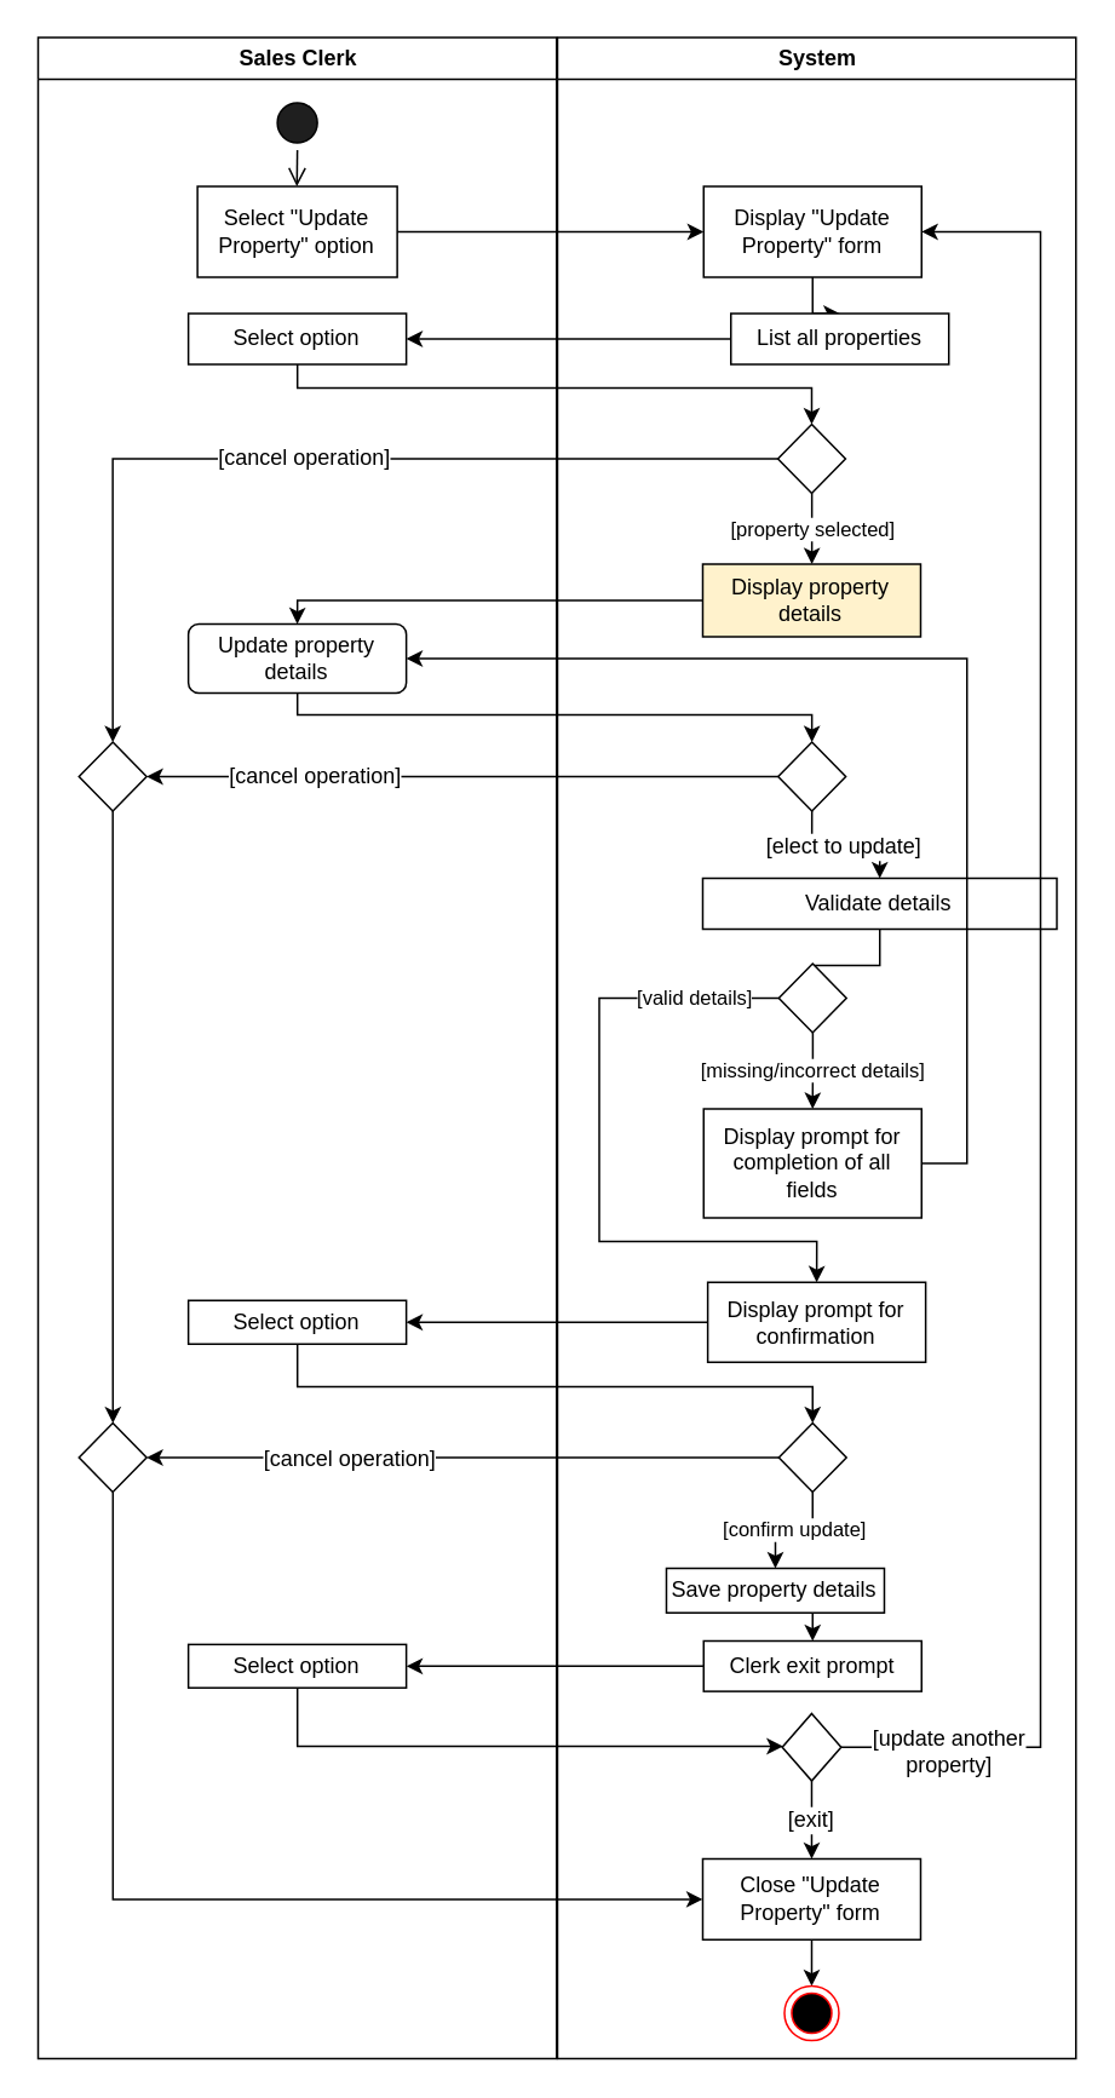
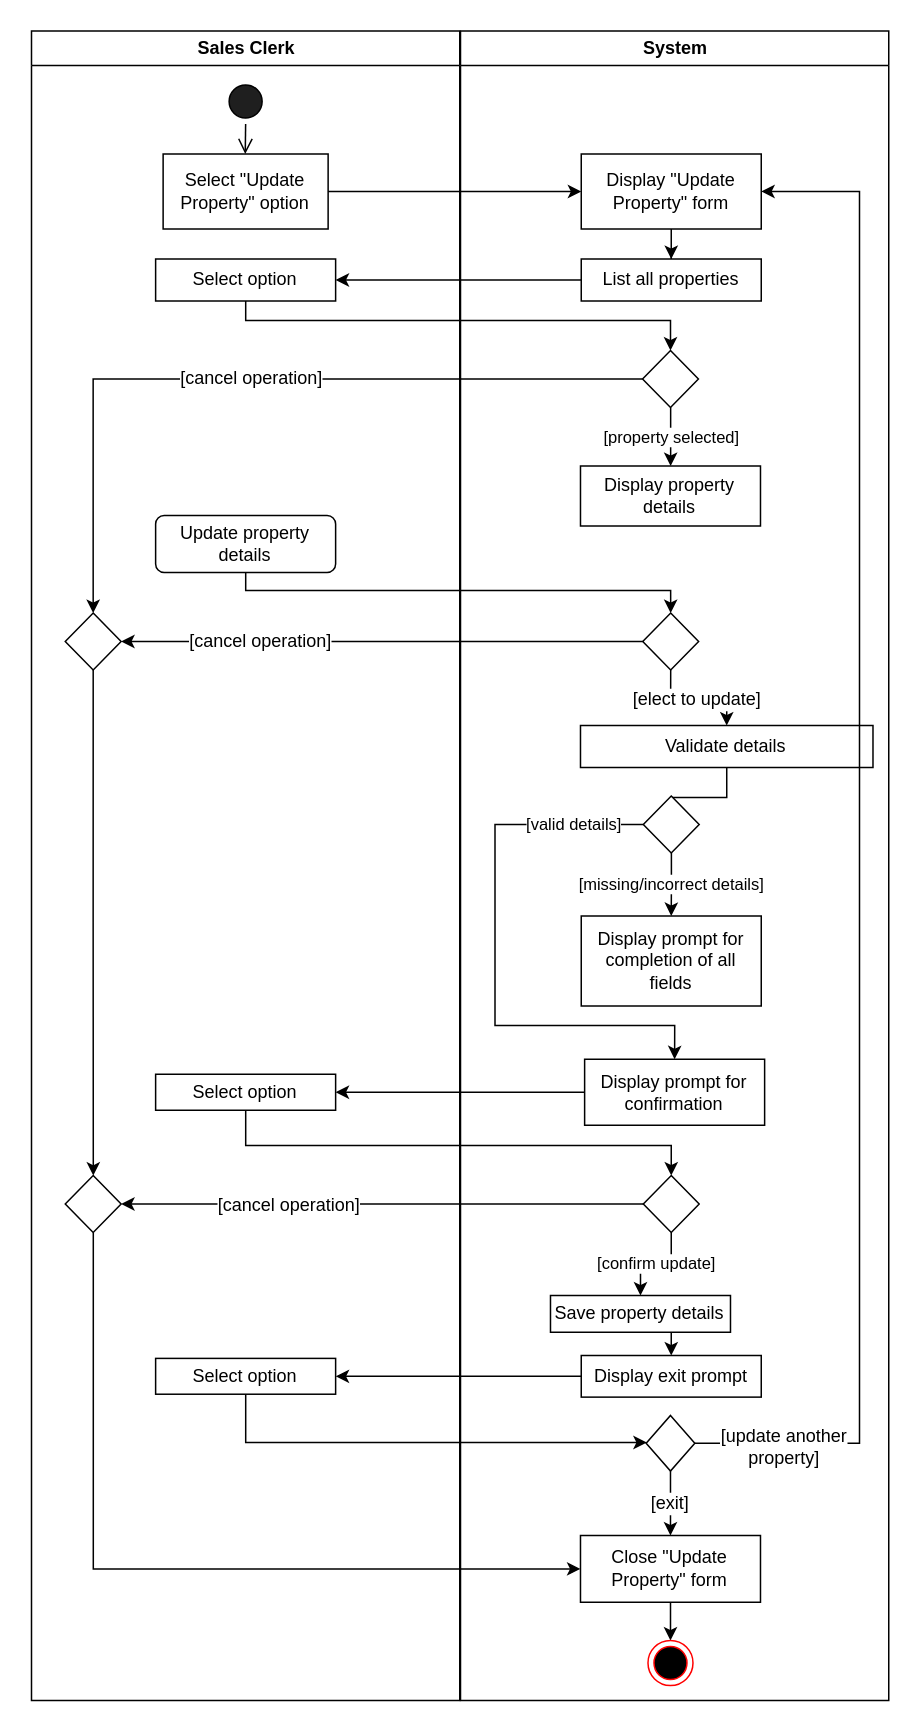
  <mxCell id="0" />
  <mxCell id="1" parent="0" />
  <mxCell id="2" value="Sales Clerk" style="swimlane;whiteSpace=wrap;rounded=0;deletable=0;movable=0;expand=1;collapsible=0;" parent="1" vertex="1"><mxGeometry x="20.5" y="20" width="285.5" height="1113" as="geometry" /></mxCell>
  <mxCell id="3" value="" style="ellipse;shape=startState;rounded=0;whiteSpace=wrap;fillColor=#1F1F1F;" parent="2" vertex="1"><mxGeometry x="127.75" y="32" width="30" height="30" as="geometry" /></mxCell>
  <mxCell id="4" value="" style="edgeStyle=elbowEdgeStyle;elbow=horizontal;verticalAlign=bottom;endArrow=open;endSize=8;endFill=1;rounded=0;exitX=0.5;exitY=1;exitDx=0;exitDy=0;" parent="2" source="3" target="5" edge="1"><mxGeometry x="100" y="40" as="geometry"><mxPoint x="115" y="110" as="targetPoint" /><mxPoint x="140.5" y="90" as="sourcePoint" /></mxGeometry></mxCell>
  <mxCell id="5" value="Select &quot;Update Property&quot; option" style="rounded=0;whiteSpace=wrap;" parent="2" vertex="1"><mxGeometry x="87.75" y="82" width="110" height="50" as="geometry" /></mxCell>
  <mxCell id="6" value="Select option" style="whiteSpace=wrap;html=1;rounded=0;" parent="2" vertex="1"><mxGeometry x="82.75" y="152" width="120" height="28" as="geometry" /></mxCell>
  <mxCell id="7" value="Update property details" style="whiteSpace=wrap;html=1;rounded=1;" parent="2" vertex="1"><mxGeometry x="82.75" y="323" width="120" height="38" as="geometry" /></mxCell>
  <mxCell id="8" value="Select option" style="whiteSpace=wrap;html=1;rounded=0;" parent="2" vertex="1"><mxGeometry x="82.75" y="695.5" width="120" height="24" as="geometry" /></mxCell>
  <mxCell id="9" value="" style="rhombus;whiteSpace=wrap;html=1;rounded=0;arcSize=20;fixedWidth=0;" parent="2" vertex="1"><mxGeometry x="22.5" y="763" width="37.25" height="38" as="geometry" /></mxCell>
  <mxCell id="10" style="edgeStyle=orthogonalEdgeStyle;rounded=0;orthogonalLoop=1;jettySize=auto;html=1;exitX=0.5;exitY=1;exitDx=0;exitDy=0;fontFamily=Helvetica;fontSize=12;fontColor=default;" parent="2" source="11" target="9" edge="1"><mxGeometry relative="1" as="geometry" /></mxCell>
  <mxCell id="11" value="" style="rhombus;whiteSpace=wrap;html=1;rounded=0;" parent="2" vertex="1"><mxGeometry x="22.5" y="388" width="37.25" height="38" as="geometry" /></mxCell>
  <mxCell id="12" value="System" style="swimlane;whiteSpace=wrap;rounded=0;deletable=0;movable=0;expand=1;collapsible=0;" parent="1" vertex="1"><mxGeometry x="306.5" y="20" width="285.5" height="1113" as="geometry" /></mxCell>
  <mxCell id="13" value="" style="edgeStyle=orthogonalEdgeStyle;rounded=0;orthogonalLoop=1;jettySize=auto;html=1;" parent="12" source="14" target="15" edge="1"><mxGeometry relative="1" as="geometry" /></mxCell>
  <mxCell id="14" value="Display &quot;Update Property&quot; form" style="whiteSpace=wrap;html=1;rounded=0;" parent="12" vertex="1"><mxGeometry x="80.5" y="82" width="120" height="50" as="geometry" /></mxCell>
- <mxCell id="15" value="List all properties" style="whiteSpace=wrap;html=1;rounded=0;" parent="12" vertex="1"><mxGeometry x="95.5" y="152" width="120" height="28" as="geometry" /></mxCell>
+ <mxCell id="15" value="List all properties" style="whiteSpace=wrap;html=1;rounded=0;" parent="12" vertex="1"><mxGeometry x="80.5" y="152" width="120" height="28" as="geometry" /></mxCell>
  <mxCell id="16" value="[property selected]" style="edgeStyle=orthogonalEdgeStyle;rounded=0;orthogonalLoop=1;jettySize=auto;html=1;" parent="12" source="17" target="18" edge="1"><mxGeometry relative="1" as="geometry"><Array as="points"><mxPoint x="140" y="282" /><mxPoint x="140" y="282" /></Array></mxGeometry></mxCell>
  <mxCell id="17" value="" style="rhombus;whiteSpace=wrap;html=1;rounded=0;" parent="12" vertex="1"><mxGeometry x="121.37" y="213" width="37.25" height="38" as="geometry" /></mxCell>
- <mxCell id="18" value="Display property details" style="whiteSpace=wrap;html=1;rounded=0;fillColor=#fff2cc;" parent="12" vertex="1"><mxGeometry x="79.99" y="290" width="120" height="40" as="geometry" /></mxCell>
+ <mxCell id="18" value="Display property details" style="whiteSpace=wrap;html=1;rounded=0;" parent="12" vertex="1"><mxGeometry x="79.99" y="290" width="120" height="40" as="geometry" /></mxCell>
  <mxCell id="19" value="[elect to update]" style="edgeStyle=orthogonalEdgeStyle;rounded=0;orthogonalLoop=1;jettySize=auto;html=1;exitX=0.5;exitY=1;exitDx=0;exitDy=0;entryX=0.5;entryY=0;entryDx=0;entryDy=0;fontFamily=Helvetica;fontSize=12;fontColor=default;" parent="12" source="20" target="22" edge="1"><mxGeometry relative="1" as="geometry" /></mxCell>
  <mxCell id="20" value="" style="rhombus;whiteSpace=wrap;html=1;rounded=0;" parent="12" vertex="1"><mxGeometry x="121.5" y="388" width="37.25" height="38" as="geometry" /></mxCell>
  <mxCell id="21" style="edgeStyle=orthogonalEdgeStyle;rounded=0;orthogonalLoop=1;jettySize=auto;html=1;exitX=0.5;exitY=1;exitDx=0;exitDy=0;entryX=0.5;entryY=0;entryDx=0;entryDy=0;fontFamily=Helvetica;fontSize=12;fontColor=default;" parent="12" source="22" target="24" edge="1"><mxGeometry relative="1" as="geometry" /></mxCell>
  <mxCell id="22" value="Validate details" style="whiteSpace=wrap;html=1;rounded=0;" parent="12" vertex="1"><mxGeometry x="79.99" y="463" width="195" height="28" as="geometry" /></mxCell>
  <mxCell id="23" value="[missing/incorrect details]" style="edgeStyle=orthogonalEdgeStyle;rounded=0;orthogonalLoop=1;jettySize=auto;html=1;" parent="12" source="24" target="25" edge="1"><mxGeometry relative="1" as="geometry" /></mxCell>
  <mxCell id="24" value="" style="rhombus;whiteSpace=wrap;html=1;rounded=0;" parent="12" vertex="1"><mxGeometry x="121.88" y="510" width="37.25" height="38" as="geometry" /></mxCell>
  <mxCell id="25" value="Display prompt for completion of all fields" style="whiteSpace=wrap;html=1;rounded=0;" parent="12" vertex="1"><mxGeometry x="80.505" y="590" width="120" height="60" as="geometry" /></mxCell>
  <mxCell id="26" value="Display prompt for confirmation" style="whiteSpace=wrap;html=1;rounded=0;" parent="12" vertex="1"><mxGeometry x="82.75" y="685.5" width="120" height="44" as="geometry" /></mxCell>
  <mxCell id="27" value="[valid details]" style="edgeStyle=orthogonalEdgeStyle;rounded=0;orthogonalLoop=1;jettySize=auto;html=1;entryX=0.5;entryY=0;entryDx=0;entryDy=0;" parent="12" source="24" target="26" edge="1"><mxGeometry x="-0.753" relative="1" as="geometry"><mxPoint x="155.5" y="673" as="targetPoint" /><Array as="points"><mxPoint x="23" y="529" /><mxPoint x="23" y="663" /><mxPoint x="143" y="663" /></Array><mxPoint as="offset" /></mxGeometry></mxCell>
  <mxCell id="28" value="" style="rhombus;whiteSpace=wrap;html=1;rounded=0;autosize=1;" parent="12" vertex="1"><mxGeometry x="123.77" y="923" width="32.44" height="37" as="geometry" /></mxCell>
- <mxCell id="29" value="Clerk exit prompt" style="whiteSpace=wrap;html=1;rounded=0;" parent="12" vertex="1"><mxGeometry x="80.5" y="883" width="120" height="27.75" as="geometry" /></mxCell>
+ <mxCell id="29" value="Display exit prompt" style="whiteSpace=wrap;html=1;rounded=0;" parent="12" vertex="1"><mxGeometry x="80.5" y="883" width="120" height="27.75" as="geometry" /></mxCell>
  <mxCell id="30" value="" style="edgeStyle=orthogonalEdgeStyle;rounded=0;orthogonalLoop=1;jettySize=auto;html=1;" parent="12" source="31" target="28" edge="1"><mxGeometry relative="1" as="geometry"><Array as="points"><mxPoint x="-143" y="941" /></Array></mxGeometry></mxCell>
  <mxCell id="31" value="Select option" style="whiteSpace=wrap;html=1;rounded=0;" parent="12" vertex="1"><mxGeometry x="-203.25" y="884.93" width="120" height="23.88" as="geometry" /></mxCell>
  <mxCell id="32" value="" style="edgeStyle=orthogonalEdgeStyle;rounded=0;orthogonalLoop=1;jettySize=auto;html=1;" parent="12" source="29" target="31" edge="1"><mxGeometry relative="1" as="geometry" /></mxCell>
  <mxCell id="33" value="" style="edgeStyle=orthogonalEdgeStyle;rounded=0;orthogonalLoop=1;jettySize=auto;html=1;fontFamily=Helvetica;fontSize=12;fontColor=default;" parent="12" source="34" target="39" edge="1"><mxGeometry relative="1" as="geometry" /></mxCell>
  <mxCell id="34" value="Close &quot;Update &lt;br&gt;Property&quot; form" style="whiteSpace=wrap;html=1;rounded=0;" parent="12" vertex="1"><mxGeometry x="79.99" y="1003" width="120" height="44.5" as="geometry" /></mxCell>
  <mxCell id="35" value="[exit]" style="edgeStyle=orthogonalEdgeStyle;rounded=0;orthogonalLoop=1;jettySize=auto;html=1;fontFamily=Helvetica;fontSize=12;fontColor=default;" parent="12" source="28" target="34" edge="1"><mxGeometry relative="1" as="geometry" /></mxCell>
  <mxCell id="36" style="edgeStyle=orthogonalEdgeStyle;rounded=0;orthogonalLoop=1;jettySize=auto;html=1;exitX=0.5;exitY=1;exitDx=0;exitDy=0;entryX=0.5;entryY=0;entryDx=0;entryDy=0;fontFamily=Helvetica;fontSize=12;fontColor=default;" parent="12" source="37" target="29" edge="1"><mxGeometry relative="1" as="geometry" /></mxCell>
  <mxCell id="37" value="Save property details" style="whiteSpace=wrap;html=1;rounded=0;" parent="12" vertex="1"><mxGeometry x="59.99" y="843" width="120" height="24.5" as="geometry" /></mxCell>
  <mxCell id="38" value="[confirm update]" style="edgeStyle=orthogonalEdgeStyle;rounded=0;orthogonalLoop=1;jettySize=auto;html=1;exitX=0.5;exitY=1;exitDx=0;exitDy=0;" parent="12" source="40" target="37" edge="1"><mxGeometry relative="1" as="geometry"><mxPoint x="140.5" y="800" as="sourcePoint" /></mxGeometry></mxCell>
  <mxCell id="39" value="" style="ellipse;html=1;shape=endState;fillColor=#000000;strokeColor=#ff0000;rounded=0;fontFamily=Helvetica;fontSize=12;fontColor=default;" parent="12" vertex="1"><mxGeometry x="124.99" y="1073" width="30" height="30" as="geometry" /></mxCell>
  <mxCell id="40" value="" style="rhombus;whiteSpace=wrap;html=1;rounded=0;" parent="12" vertex="1"><mxGeometry x="121.88" y="763" width="37.25" height="38" as="geometry" /></mxCell>
  <mxCell id="41" value="[update another &lt;br&gt;property]" style="edgeStyle=orthogonalEdgeStyle;rounded=0;orthogonalLoop=1;jettySize=auto;html=1;exitX=1;exitY=0.5;exitDx=0;exitDy=0;fontFamily=Helvetica;fontSize=12;fontColor=default;entryX=1;entryY=0.5;entryDx=0;entryDy=0;" parent="12" source="28" target="14" edge="1"><mxGeometry x="-0.883" y="-1" relative="1" as="geometry"><mxPoint x="255.5" y="101.333" as="targetPoint" /><Array as="points"><mxPoint x="266" y="942" /><mxPoint x="266" y="107" /></Array><mxPoint y="1" as="offset" /></mxGeometry></mxCell>
  <mxCell id="42" value="" style="edgeStyle=orthogonalEdgeStyle;rounded=0;orthogonalLoop=1;jettySize=auto;html=1;" parent="1" source="5" target="14" edge="1"><mxGeometry relative="1" as="geometry" /></mxCell>
  <mxCell id="43" value="" style="edgeStyle=orthogonalEdgeStyle;rounded=0;orthogonalLoop=1;jettySize=auto;html=1;" parent="1" source="15" target="6" edge="1"><mxGeometry relative="1" as="geometry" /></mxCell>
  <mxCell id="44" value="" style="edgeStyle=orthogonalEdgeStyle;rounded=0;orthogonalLoop=1;jettySize=auto;html=1;entryX=0.5;entryY=0;entryDx=0;entryDy=0;" parent="1" source="6" target="17" edge="1"><mxGeometry relative="1" as="geometry"><Array as="points"><mxPoint x="163" y="213" /><mxPoint x="447" y="213" /></Array></mxGeometry></mxCell>
- <mxCell id="45" value="" style="edgeStyle=orthogonalEdgeStyle;rounded=0;orthogonalLoop=1;jettySize=auto;html=1;entryX=0.5;entryY=0;entryDx=0;entryDy=0;" parent="1" source="18" target="7" edge="1"><mxGeometry relative="1" as="geometry"><Array as="points"><mxPoint x="163" y="330" /></Array></mxGeometry></mxCell>
  <mxCell id="46" value="" style="edgeStyle=orthogonalEdgeStyle;rounded=0;orthogonalLoop=1;jettySize=auto;html=1;entryX=0.5;entryY=0;entryDx=0;entryDy=0;" parent="1" source="7" target="20" edge="1"><mxGeometry relative="1" as="geometry"><Array as="points"><mxPoint x="163" y="393" /><mxPoint x="447" y="393" /></Array></mxGeometry></mxCell>
  <mxCell id="47" value="" style="edgeStyle=orthogonalEdgeStyle;rounded=0;orthogonalLoop=1;jettySize=auto;html=1;" parent="1" source="26" target="8" edge="1"><mxGeometry relative="1" as="geometry" /></mxCell>
  <mxCell id="48" value="" style="edgeStyle=orthogonalEdgeStyle;rounded=0;orthogonalLoop=1;jettySize=auto;html=1;entryX=0.5;entryY=0;entryDx=0;entryDy=0;" parent="1" source="8" target="40" edge="1"><mxGeometry relative="1" as="geometry"><mxPoint x="447" y="783" as="targetPoint" /><Array as="points"><mxPoint x="163" y="763" /><mxPoint x="447" y="763" /><mxPoint x="447" y="782" /></Array></mxGeometry></mxCell>
  <mxCell id="49" value="[cancel operation]" style="endArrow=classic;html=1;rounded=0;fontFamily=Helvetica;fontSize=12;fontColor=default;exitX=0;exitY=0.5;exitDx=0;exitDy=0;snapToPoint=1;entryX=1;entryY=0.5;entryDx=0;entryDy=0;" parent="1" source="40" target="9" edge="1"><mxGeometry x="0.354" y="1" width="50" height="50" relative="1" as="geometry"><mxPoint x="427" y="801.5" as="sourcePoint" /><mxPoint x="162" y="801" as="targetPoint" /><mxPoint as="offset" /></mxGeometry></mxCell>
  <mxCell id="50" style="edgeStyle=orthogonalEdgeStyle;rounded=0;orthogonalLoop=1;jettySize=auto;html=1;entryX=0;entryY=0.5;entryDx=0;entryDy=0;fontFamily=Helvetica;fontSize=12;fontColor=default;" parent="1" source="9" target="34" edge="1"><mxGeometry relative="1" as="geometry"><Array as="points"><mxPoint x="61" y="1045" /></Array></mxGeometry></mxCell>
  <mxCell id="51" value="[cancel operation]" style="endArrow=classic;html=1;rounded=0;fontFamily=Helvetica;fontSize=12;fontColor=default;snapToPoint=0;exitX=0;exitY=0.5;exitDx=0;exitDy=0;entryX=1;entryY=0.5;entryDx=0;entryDy=0;" parent="1" source="20" target="11" edge="1"><mxGeometry x="0.468" width="50" height="50" relative="1" as="geometry"><mxPoint x="242" y="788" as="sourcePoint" /><mxPoint x="92" y="428" as="targetPoint" /><Array as="points" /><mxPoint as="offset" /></mxGeometry></mxCell>
  <mxCell id="52" value="[cancel operation]" style="edgeStyle=orthogonalEdgeStyle;rounded=0;orthogonalLoop=1;jettySize=auto;html=1;exitX=0;exitY=0.5;exitDx=0;exitDy=0;entryX=0.5;entryY=0;entryDx=0;entryDy=0;fontFamily=Helvetica;fontSize=12;fontColor=default;" parent="1" source="17" target="11" edge="1"><mxGeometry relative="1" as="geometry" /></mxCell>
- <mxCell id="53" style="edgeStyle=orthogonalEdgeStyle;rounded=0;orthogonalLoop=1;jettySize=auto;html=1;exitX=1;exitY=0.5;exitDx=0;exitDy=0;fontFamily=Helvetica;fontSize=12;fontColor=default;entryX=1;entryY=0.5;entryDx=0;entryDy=0;" parent="1" source="25" target="7" edge="1"><mxGeometry relative="1" as="geometry"><mxPoint x="252" y="363" as="targetPoint" /><Array as="points"><mxPoint x="532" y="640" /><mxPoint x="532" y="362" /></Array></mxGeometry></mxCell>
